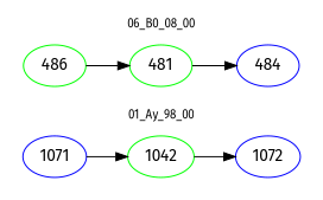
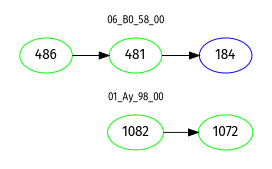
  digraph {
    fontname="Fira Sans"
    rankdir=LR
    node [color=blue fontname="Fira Sans"]
    edge [color=black fontname="Fira Sans"]
-   n1 [label=1071]
-   n2 [color=green label=1042]
-   n3 [label=1072]
+   n2 [color=green label=1082]
+   n3 [color=green label=1072]
    n4 [color=green label=486]
    n5 [color=green label=481]
-   n6 [label=484]
+   n6 [label=184]
    subgraph cluster_1 {
      color=white
      fontsize=10
      label="01_Ay_98_00"
-     n1
      n2
      n3
    }
    subgraph cluster_2 {
      color=white
      fontsize=10
-     label="06_B0_08_00"
+     label="06_B0_58_00"
      n4
      n5
      n6
    }
-   n1 -> n2
    n2 -> n3
    n4 -> n5
    n5 -> n6
  }
